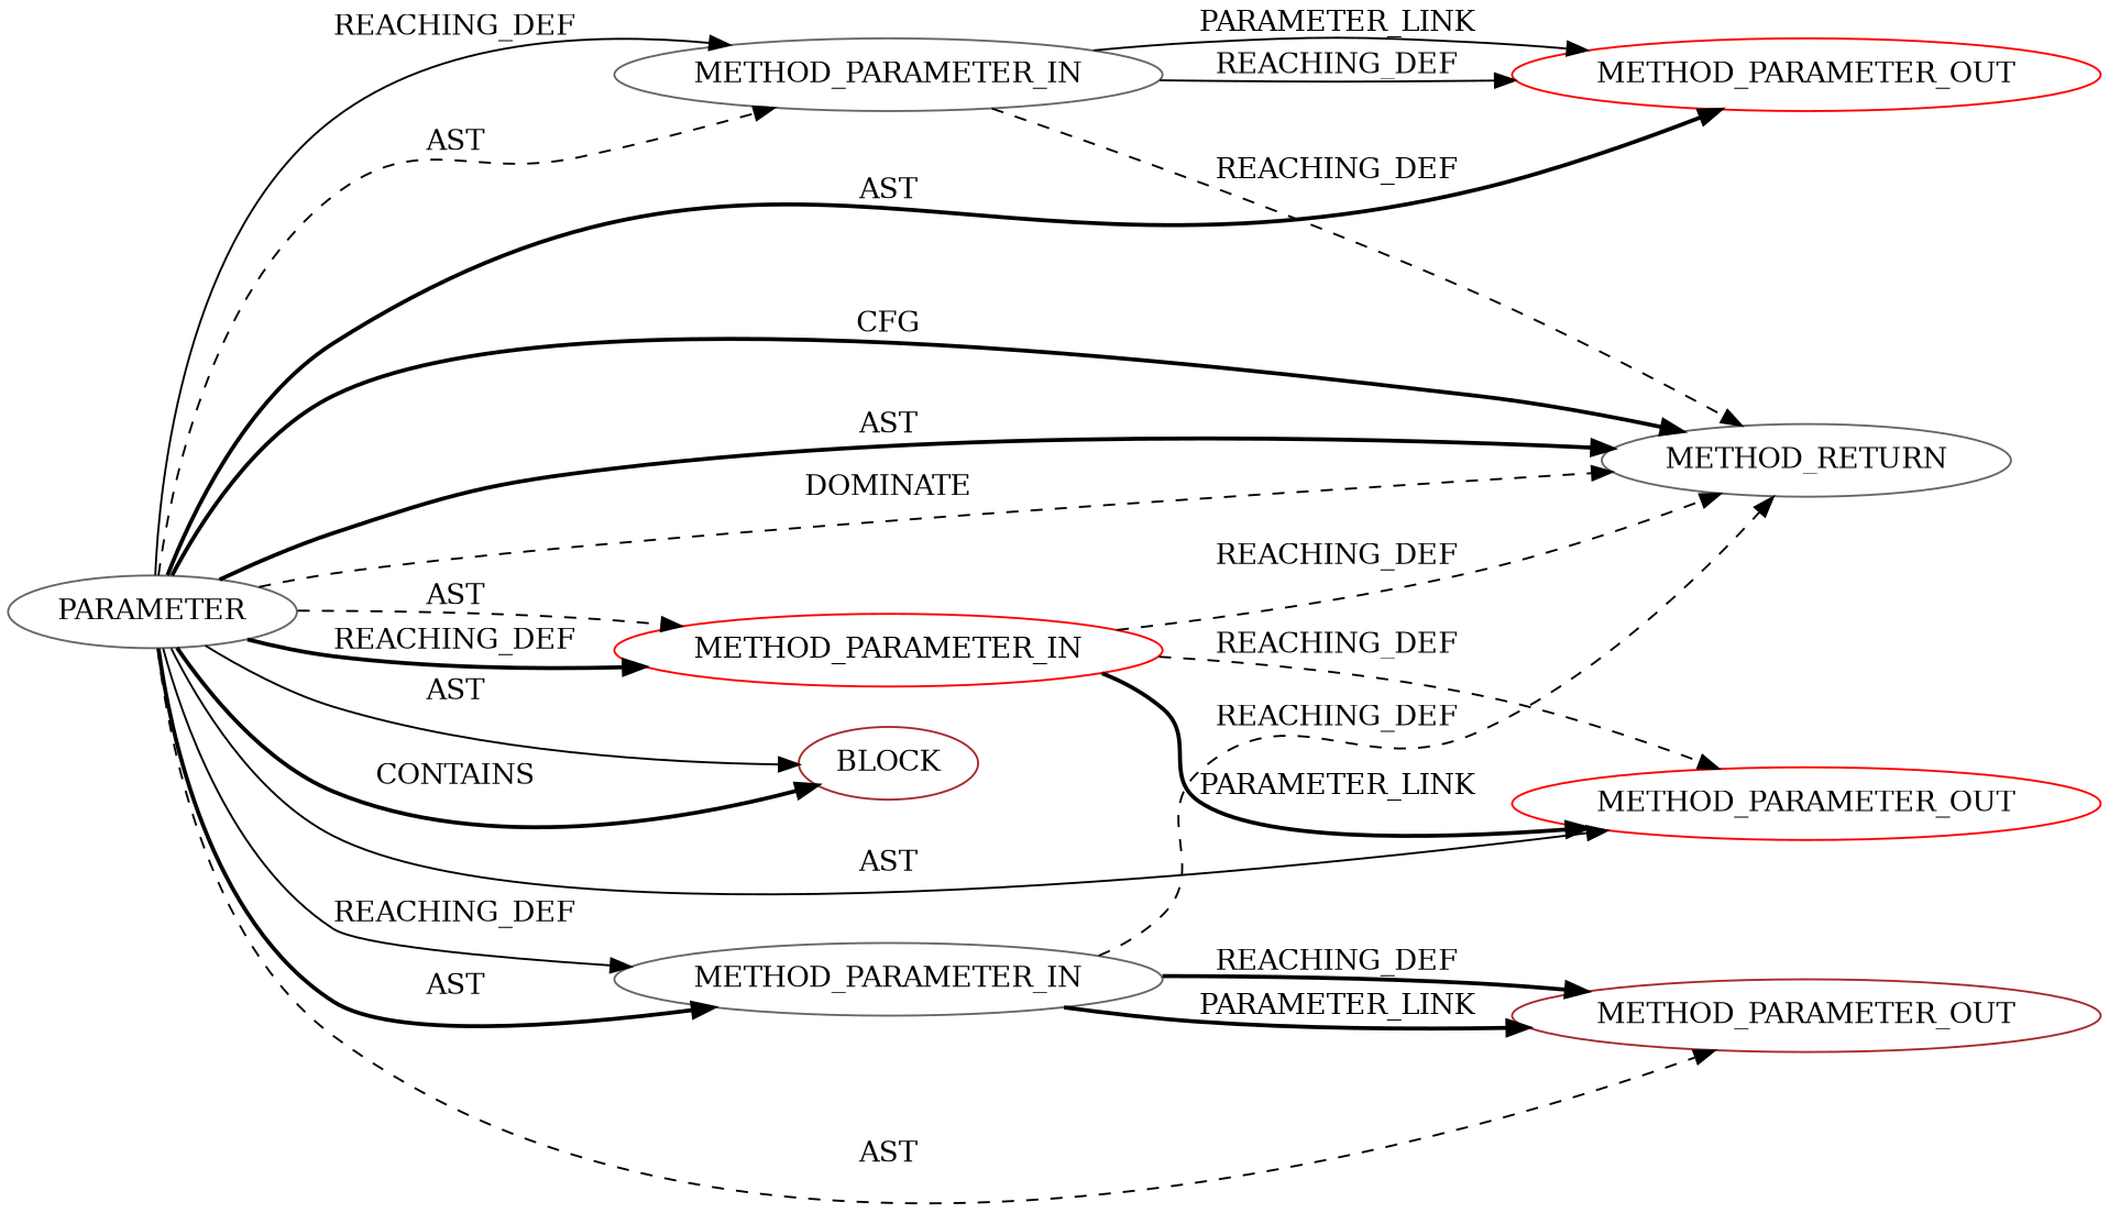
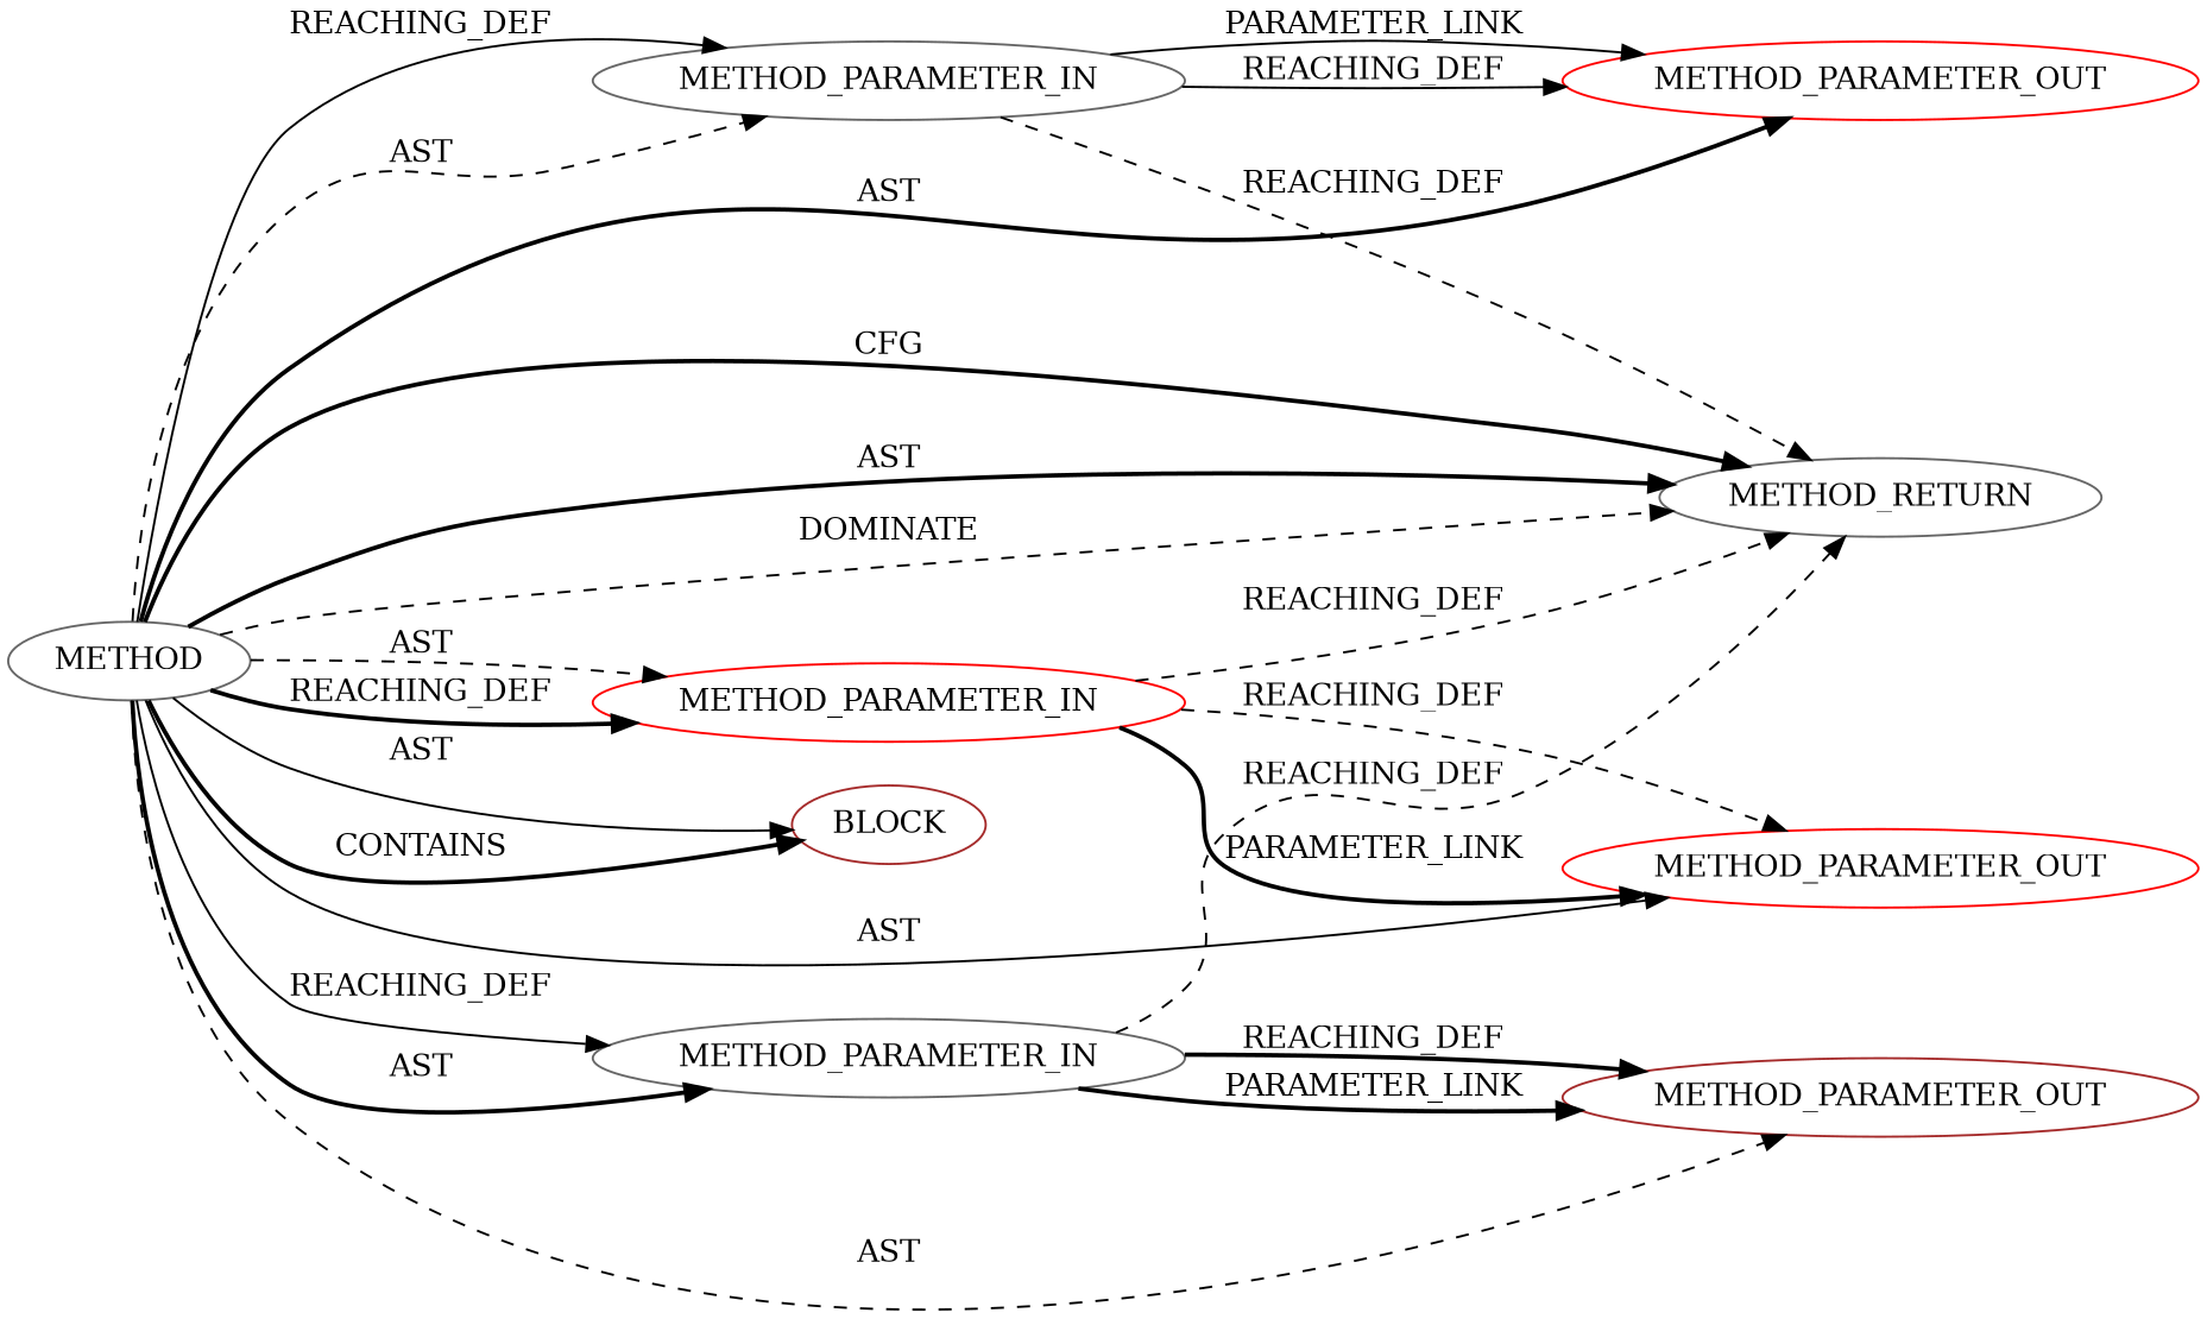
  digraph {
    rankdir=LR
    node [CODE=p3 EVALUATION_STRATEGY=BY_VALUE IS_VARIADIC=false ORDER=2 TYPE_FULL_NAME=ANY color=gray40]
    edge [style=bold]
    n1 [INDEX=3 NAME=p3 ORDER=3 label=METHOD_PARAMETER_IN]
    n2 [CODE=RET label=METHOD_RETURN IS_VARIADIC=""]
    n3 [INDEX=3 NAME=p3 ORDER=3 color=red label=METHOD_PARAMETER_OUT]
    n4 [CODE=p2 INDEX=2 NAME=p2 color=red label=METHOD_PARAMETER_OUT]
-   n5 [AST_PARENT_FULL_NAME="<global>" AST_PARENT_TYPE=NAMESPACE_BLOCK CODE="<empty>" FILENAME="<empty>" FULL_NAME=crypto_memneq IS_EXTERNAL=true NAME=crypto_memneq ORDER=0 label=PARAMETER EVALUATION_STRATEGY="" IS_VARIADIC="" TYPE_FULL_NAME=""]
+   n5 [AST_PARENT_FULL_NAME="<global>" AST_PARENT_TYPE=NAMESPACE_BLOCK CODE="<empty>" FILENAME="<empty>" FULL_NAME=crypto_memneq IS_EXTERNAL=true NAME=crypto_memneq ORDER=0 label=METHOD EVALUATION_STRATEGY="" IS_VARIADIC="" TYPE_FULL_NAME=""]
    n6 [ARGUMENT_INDEX=1 CODE="<empty>" ORDER=1 color=brown label=BLOCK EVALUATION_STRATEGY="" IS_VARIADIC=""]
    n7 [CODE=p2 INDEX=2 NAME=p2 color=red label=METHOD_PARAMETER_IN]
    n8 [CODE=p1 INDEX=1 NAME=p1 ORDER=1 label=METHOD_PARAMETER_IN]
    n9 [CODE=p1 INDEX=1 NAME=p1 ORDER=1 color=brown label=METHOD_PARAMETER_OUT]
    n1 -> n2 [VARIABLE=p3 label=REACHING_DEF style=dashed]
    n1 -> n3 [label=PARAMETER_LINK style=solid]
    n1 -> n3 [VARIABLE=p3 label=REACHING_DEF style=solid]
    n5 -> n1 [label=REACHING_DEF style=solid]
    n5 -> n1 [label=AST style=dashed]
    n5 -> n2 [label=DOMINATE style=dashed]
    n5 -> n2 [label=CFG]
    n5 -> n2 [label=AST]
    n5 -> n3 [label=AST]
    n5 -> n4 [label=AST style=solid]
    n5 -> n6 [label=AST style=solid]
    n5 -> n6 [label=CONTAINS]
    n5 -> n7 [label=AST style=dashed]
    n5 -> n7 [label=REACHING_DEF]
    n5 -> n8 [label=REACHING_DEF style=solid]
    n5 -> n8 [label=AST]
    n5 -> n9 [label=AST style=dashed]
    n7 -> n2 [VARIABLE=p2 label=REACHING_DEF style=dashed]
    n7 -> n4 [VARIABLE=p2 label=REACHING_DEF style=dashed]
    n7 -> n4 [label=PARAMETER_LINK]
    n8 -> n2 [VARIABLE=p1 label=REACHING_DEF style=dashed]
    n8 -> n9 [VARIABLE=p1 label=REACHING_DEF]
    n8 -> n9 [label=PARAMETER_LINK]
  }
